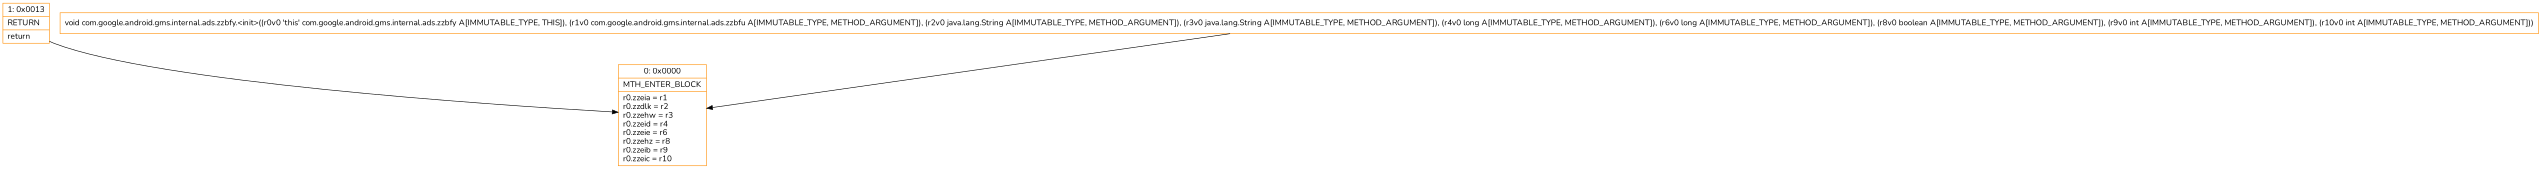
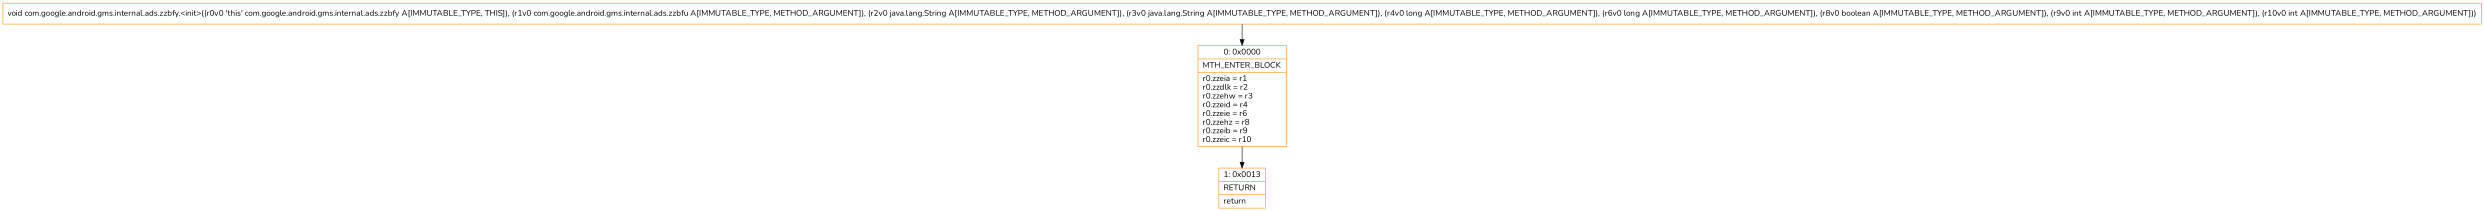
  digraph {
    fontname=Nunito
    node [shape=record color=darkorange fontname=Nunito]
    edge [fontname=Nunito]
    n1 [label="{0\:\ 0x0000|MTH_ENTER_BLOCK\l|r0.zzeia = r1\lr0.zzdlk = r2\lr0.zzehw = r3\lr0.zzeid = r4\lr0.zzeie = r6\lr0.zzehz = r8\lr0.zzeib = r9\lr0.zzeic = r10\l}"]
    n2 [label="{1\:\ 0x0013|RETURN\l|return\l}"]
    n3 [label="{void com.google.android.gms.internal.ads.zzbfy.\<init\>((r0v0 'this' com.google.android.gms.internal.ads.zzbfy A[IMMUTABLE_TYPE, THIS]), (r1v0 com.google.android.gms.internal.ads.zzbfu A[IMMUTABLE_TYPE, METHOD_ARGUMENT]), (r2v0 java.lang.String A[IMMUTABLE_TYPE, METHOD_ARGUMENT]), (r3v0 java.lang.String A[IMMUTABLE_TYPE, METHOD_ARGUMENT]), (r4v0 long A[IMMUTABLE_TYPE, METHOD_ARGUMENT]), (r6v0 long A[IMMUTABLE_TYPE, METHOD_ARGUMENT]), (r8v0 boolean A[IMMUTABLE_TYPE, METHOD_ARGUMENT]), (r9v0 int A[IMMUTABLE_TYPE, METHOD_ARGUMENT]), (r10v0 int A[IMMUTABLE_TYPE, METHOD_ARGUMENT])) }"]
-   n2 -> n1
+   n1 -> n2
    n3 -> n1
  }
